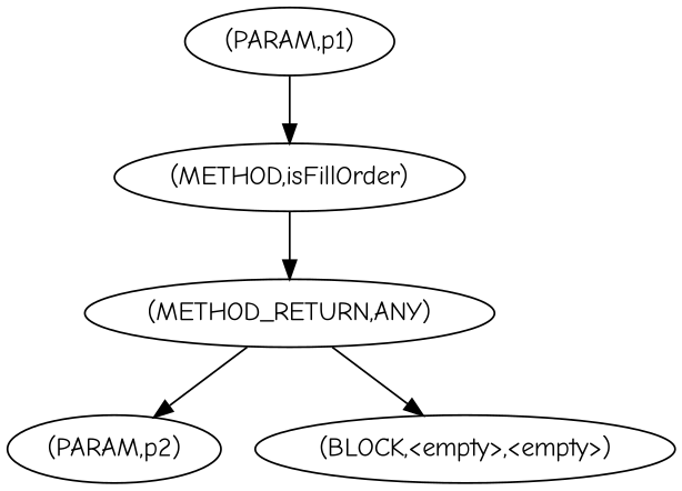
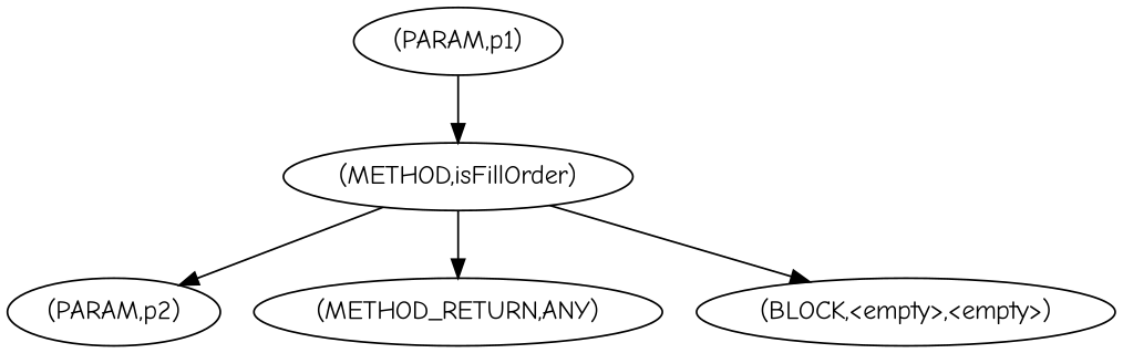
  digraph {
    fontname="Comic Neue"
    node [fontname="Comic Neue"]
    edge [fontname="Comic Neue"]
    n1 [label=<(METHOD,isFillOrder)>]
    n2 [label=<(PARAM,p2)>]
    n3 [label=<(METHOD_RETURN,ANY)>]
    n4 [label=<(BLOCK,&lt;empty&gt;,&lt;empty&gt;)>]
    n5 [label=<(PARAM,p1)>]
-   n3 -> n2
+   n1 -> n2
    n1 -> n3
-   n3 -> n4
+   n1 -> n4
    n5 -> n1
  }
